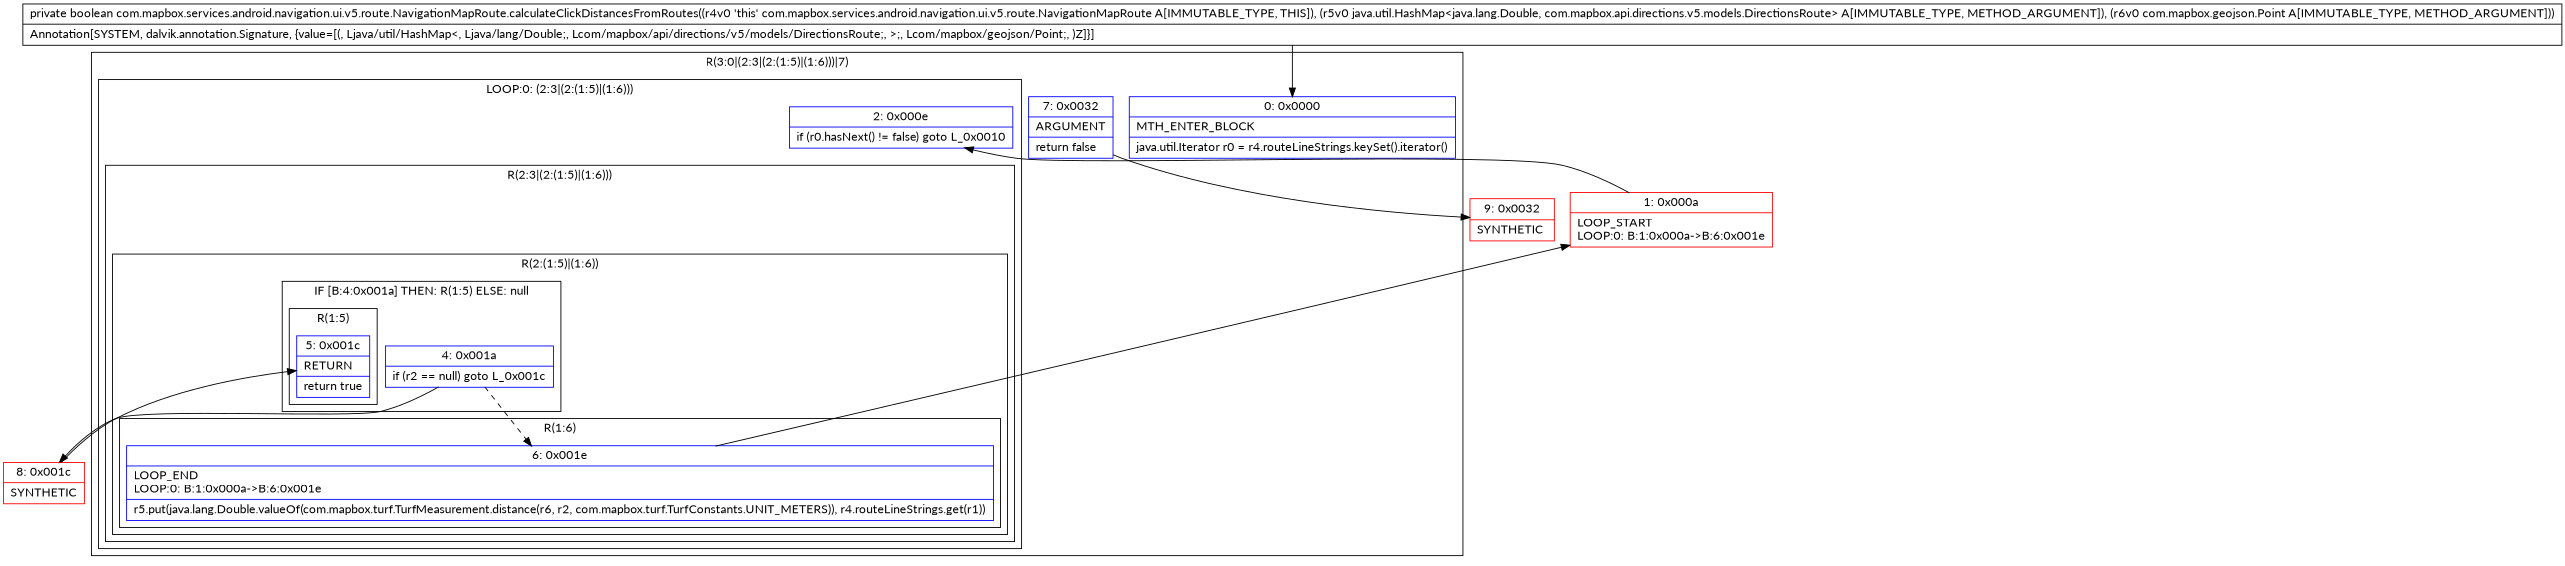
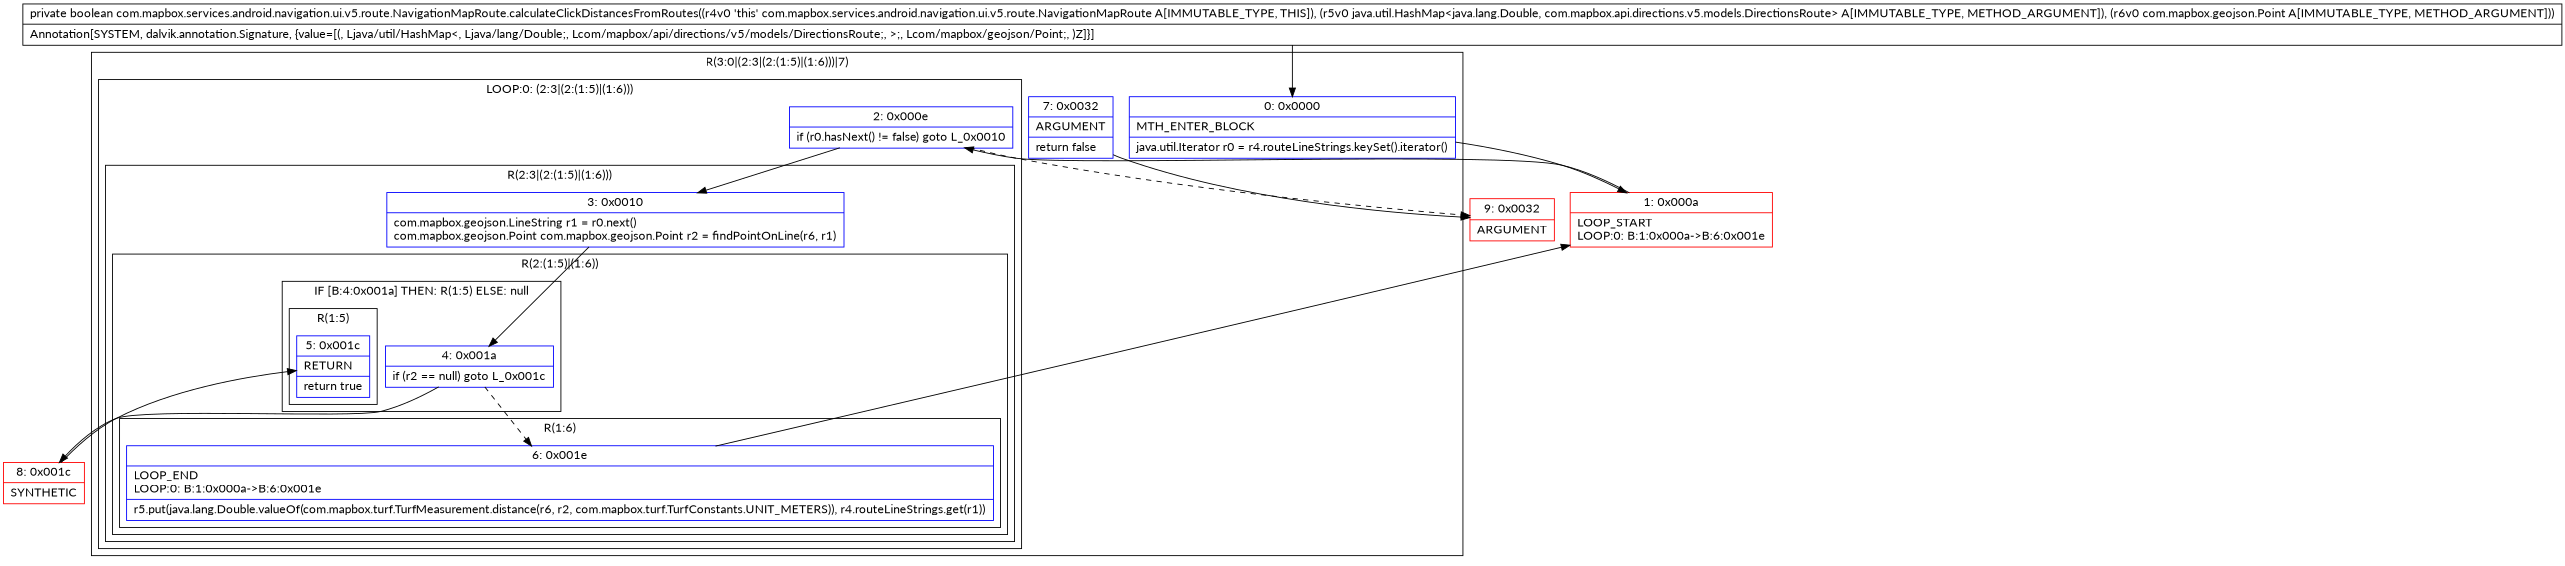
  digraph {
    fontname=Lato
    node [color=blue fontname=Lato shape=record]
    edge [fontname=Lato]
    n1 [label="{5\:\ 0x001c|RETURN\l|return true\l}"]
    n2 [label="{4\:\ 0x001a|if (r2 == null) goto L_0x001c\l}"]
    n3 [label="{6\:\ 0x001e|LOOP_END\lLOOP:0: B:1:0x000a\-\>B:6:0x001e\l|r5.put(java.lang.Double.valueOf(com.mapbox.turf.TurfMeasurement.distance(r6, r2, com.mapbox.turf.TurfConstants.UNIT_METERS)), r4.routeLineStrings.get(r1))\l}"]
+   n4 [label="{3\:\ 0x0010|com.mapbox.geojson.LineString r1 = r0.next()\lcom.mapbox.geojson.Point com.mapbox.geojson.Point r2 = findPointOnLine(r6, r1)\l}"]
    n5 [label="{2\:\ 0x000e|if (r0.hasNext() != false) goto L_0x0010\l}"]
    n6 [label="{0\:\ 0x0000|MTH_ENTER_BLOCK\l|java.util.Iterator r0 = r4.routeLineStrings.keySet().iterator()\l}"]
    n7 [label="{7\:\ 0x0032|ARGUMENT\l|return false\l}"]
    n8 [color=red label="{8\:\ 0x001c|SYNTHETIC\l}"]
    n9 [color=red label="{1\:\ 0x000a|LOOP_START\lLOOP:0: B:1:0x000a\-\>B:6:0x001e\l}"]
-   n10 [color=red label="{9\:\ 0x0032|SYNTHETIC\l}"]
+   n10 [color=red label="{9\:\ 0x0032|ARGUMENT\l}"]
    n11 [label="{private boolean com.mapbox.services.android.navigation.ui.v5.route.NavigationMapRoute.calculateClickDistancesFromRoutes((r4v0 'this' com.mapbox.services.android.navigation.ui.v5.route.NavigationMapRoute A[IMMUTABLE_TYPE, THIS]), (r5v0 java.util.HashMap\<java.lang.Double, com.mapbox.api.directions.v5.models.DirectionsRoute\> A[IMMUTABLE_TYPE, METHOD_ARGUMENT]), (r6v0 com.mapbox.geojson.Point A[IMMUTABLE_TYPE, METHOD_ARGUMENT]))  | Annotation[SYSTEM, dalvik.annotation.Signature, \{value=[(, Ljava\/util\/HashMap\<, Ljava\/lang\/Double;, Lcom\/mapbox\/api\/directions\/v5\/models\/DirectionsRoute;, \>;, Lcom\/mapbox\/geojson\/Point;, )Z]\}]\l}" color=""]
    subgraph cluster_1 {
      label="R(3:0|(2:3|(2:(1:5)|(1:6)))|7)"
      n6
      n7
      subgraph cluster_2 {
        label="LOOP:0: (2:3|(2:(1:5)|(1:6)))"
        n5
        subgraph cluster_3 {
          label="R(2:3|(2:(1:5)|(1:6)))"
+         n4
          subgraph cluster_4 {
            label="R(2:(1:5)|(1:6))"
            subgraph cluster_5 {
              label="IF [B:4:0x001a] THEN: R(1:5) ELSE: null"
              n2
              subgraph cluster_6 {
                label="R(1:5)"
                n1
              }
            }
            subgraph cluster_7 {
              label="R(1:6)"
              n3
            }
          }
        }
      }
    }
    n2 -> n3 [style=dashed]
    n2 -> n8
    n3 -> n9
+   n4 -> n2
+   n5 -> n4
+   n5 -> n10 [style=dashed]
+   n6 -> n9
    n7 -> n10
    n8 -> n1
    n9 -> n5
    n11 -> n6
  }
